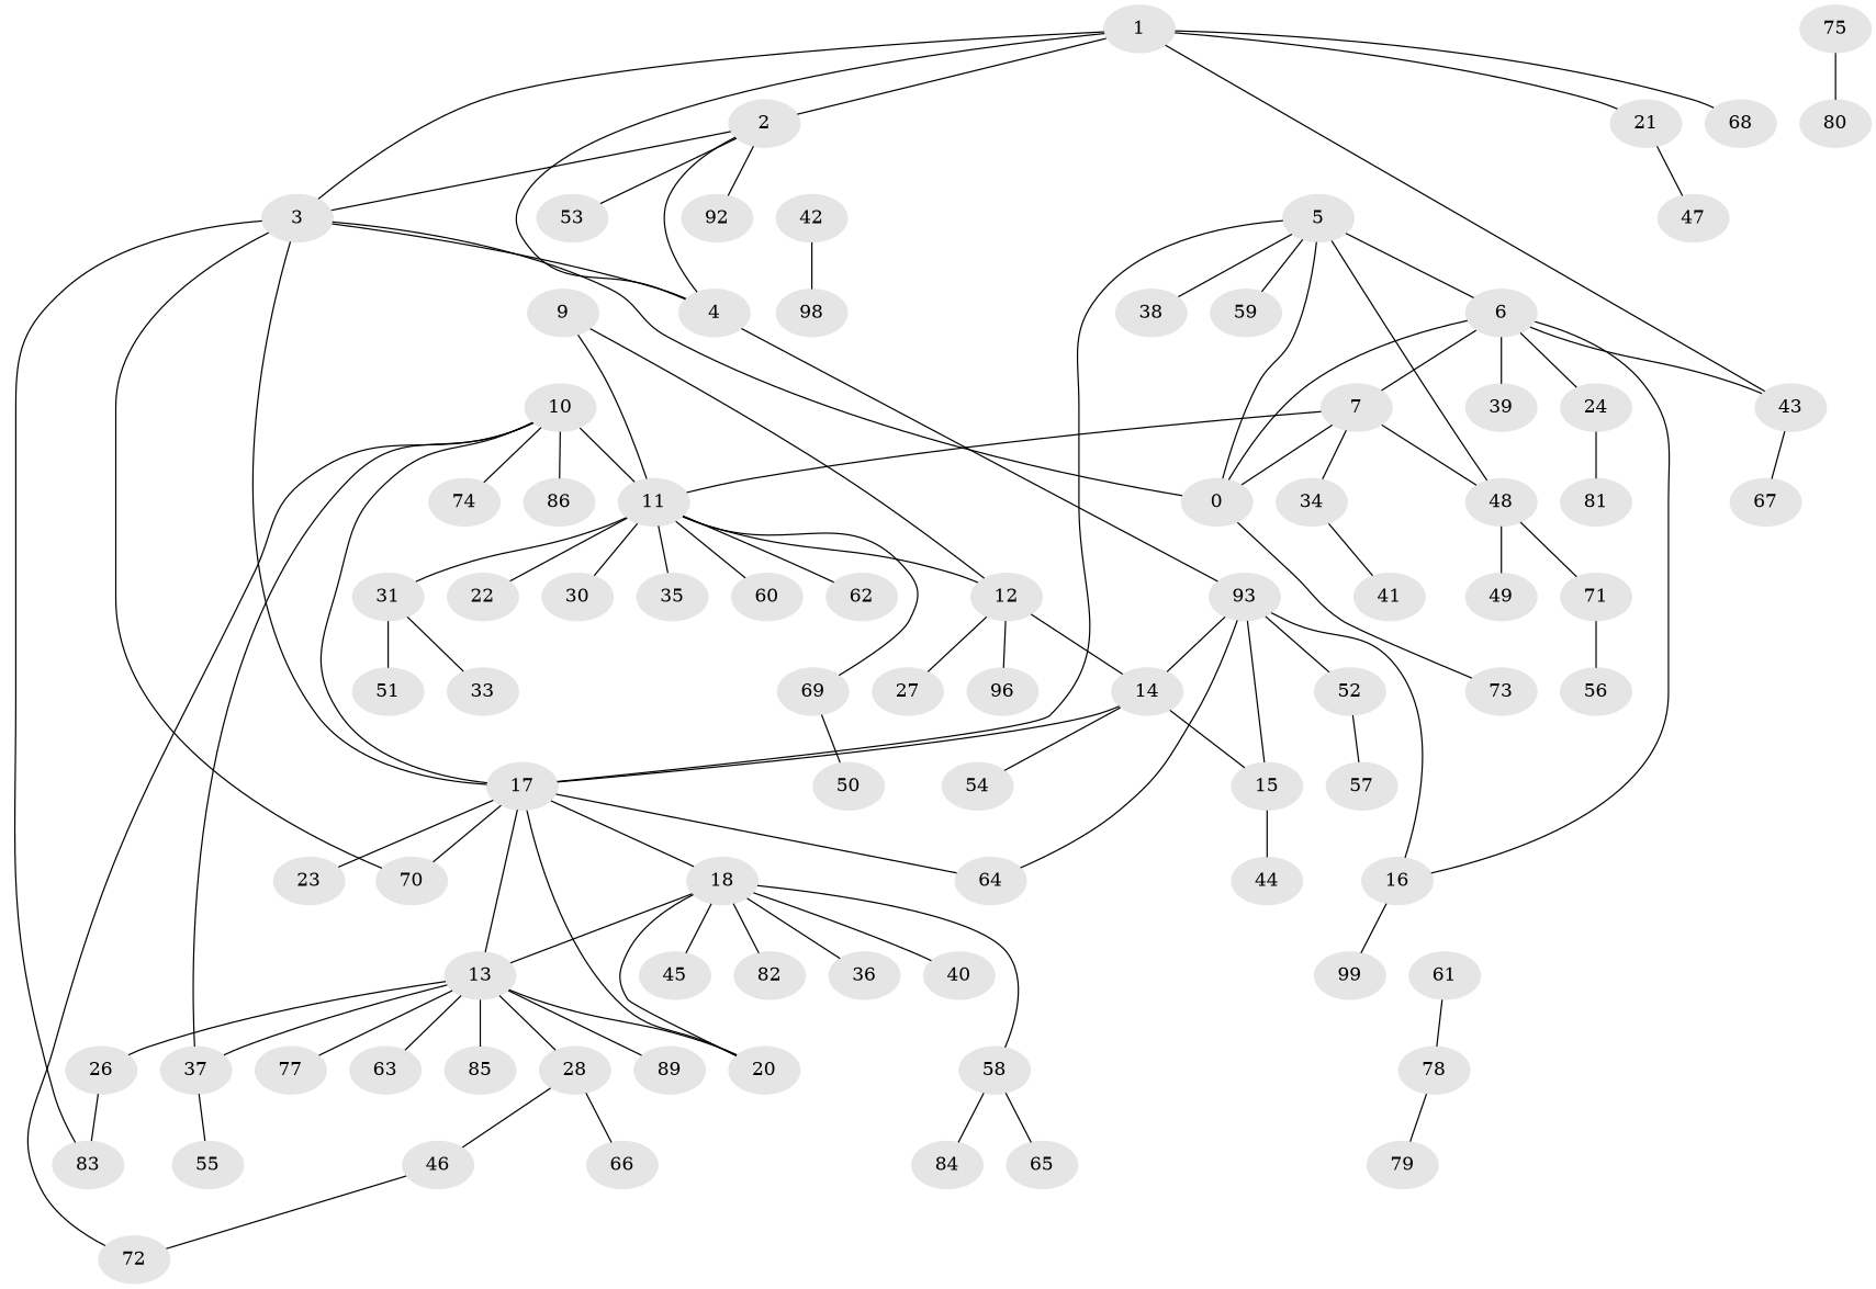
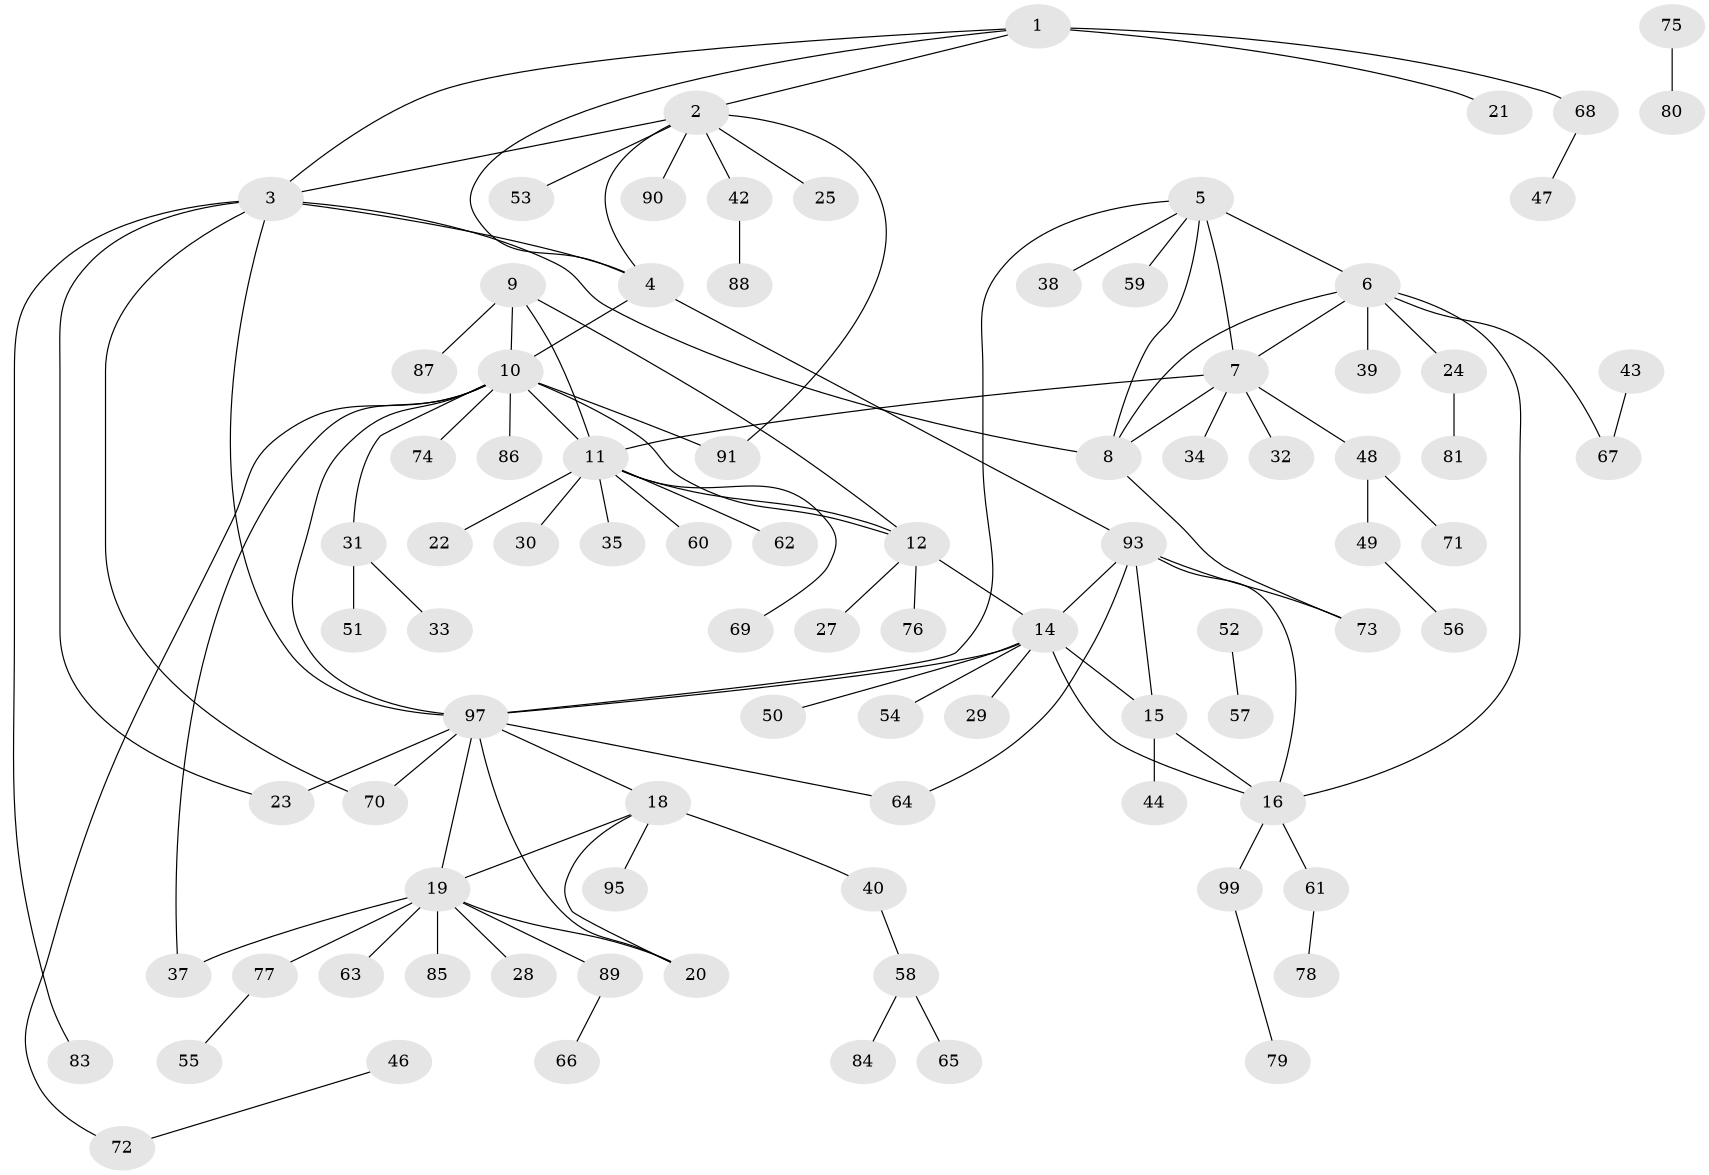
  graph {
    node [color=gray90 style=filled]
    1
    2
    3
    4
    21
    43
    68
+   25
    42
    53
-   92
-   8 [label=0]
-   17
+   91
+   92 [label=90]
+   8
+   17 [label=97]
    23
    70
    83
    10
    n19 [label=93]
    47
    67
-   88 [label=98]
+   88
    73
    64
    18
-   19 [label=13]
+   19
    20
    11
    12
    31
    37
    72
    74
    86
    16
    14
    15
    52
    5
    6
    7
    38
    59
    24
    39
+   32
    34
    48
    61
    n50 [label=99]
    81
    75
    80
    22
    30
    35
    60
    62
    69
-   41
    49
    71
    9
+   87
    27
-   76 [label=96]
+   76
    33
    51
    55
+   29
    50
    54
    44
    57
    78
-   36
    40
-   45
+   45 [label=95]
    58
-   82
-   26
    28
    63
    77
    85
    89
    65
    84
    46
    66
    56
    79
    1 -- 2
    1 -- 3
    1 -- 4
    1 -- 21
-   1 -- 43
    1 -- 68
    2 -- 3
    2 -- 4
+   2 -- 25
+   2 -- 42
    2 -- 53
+   2 -- 91
    2 -- 92
    3 -- 4
    3 -- 8
    3 -- 17
+   3 -- 23
    3 -- 70
    3 -- 83
+   4 -- 10
    4 -- n19
-   21 -- 47
+   68 -- 47
    43 -- 67
    42 -- 88
    8 -- 73
    17 -- 23
    17 -- 70
    17 -- 64
    17 -- 18
    17 -- 19
    17 -- 20
+   10 -- 91
    10 -- 17
    10 -- 11
-   11 -- 31
+   10 -- 12
+   10 -- 31
    10 -- 37
    10 -- 72
    10 -- 74
    10 -- 86
    n19 -- 64
    n19 -- 16
    n19 -- 14
    n19 -- 15
-   n19 -- 52
+   n19 -- 73
    18 -- 19
    18 -- 20
-   18 -- 36
    18 -- 40
    18 -- 45
-   18 -- 58
-   18 -- 82
+   40 -- 58
    19 -- 20
    19 -- 37
-   19 -- 26
    19 -- 28
    19 -- 63
    19 -- 77
    19 -- 85
    19 -- 89
    11 -- 12
    11 -- 22
    11 -- 30
    11 -- 35
    11 -- 60
    11 -- 62
    11 -- 69
    12 -- 14
    12 -- 27
    12 -- 76
    31 -- 33
    31 -- 51
-   37 -- 55
+   77 -- 55
+   16 -- 61
    16 -- n50
    14 -- 17
+   14 -- 16
    14 -- 15
-   69 -- 50
+   14 -- 29
+   14 -- 50
    14 -- 54
+   15 -- 16
    15 -- 44
    52 -- 57
    5 -- 8
    5 -- 17
    5 -- 6
-   5 -- 48
+   5 -- 7
    5 -- 38
    5 -- 59
-   6 -- 43
+   6 -- 67
    6 -- 8
    6 -- 16
    6 -- 7
    6 -- 24
    6 -- 39
    7 -- 8
    7 -- 11
+   7 -- 32
    7 -- 34
    7 -- 48
    24 -- 81
-   34 -- 41
    48 -- 49
    48 -- 71
    61 -- 78
    75 -- 80
-   71 -- 56
+   49 -- 56
+   9 -- 10
    9 -- 11
    9 -- 12
-   78 -- 79
+   9 -- 87
+   n50 -- 79
    58 -- 65
    58 -- 84
-   26 -- 83
-   28 -- 46
-   28 -- 66
+   89 -- 66
    46 -- 72
  }
